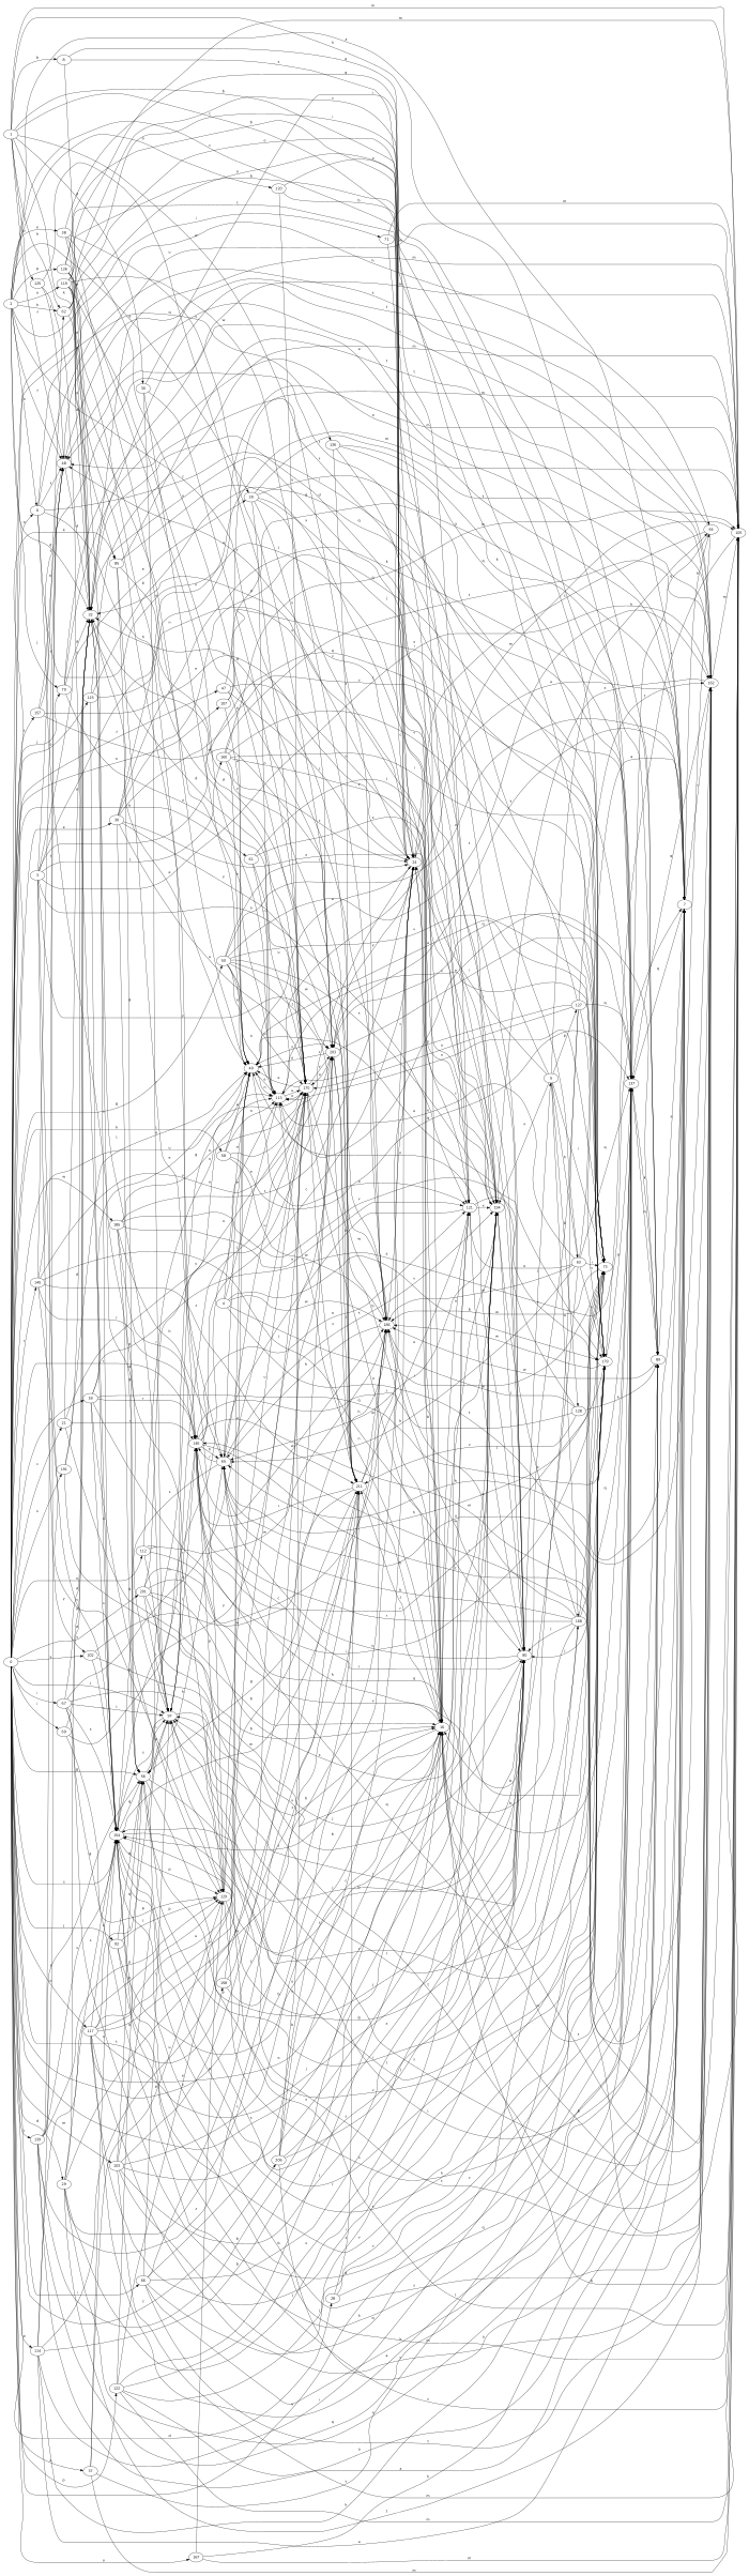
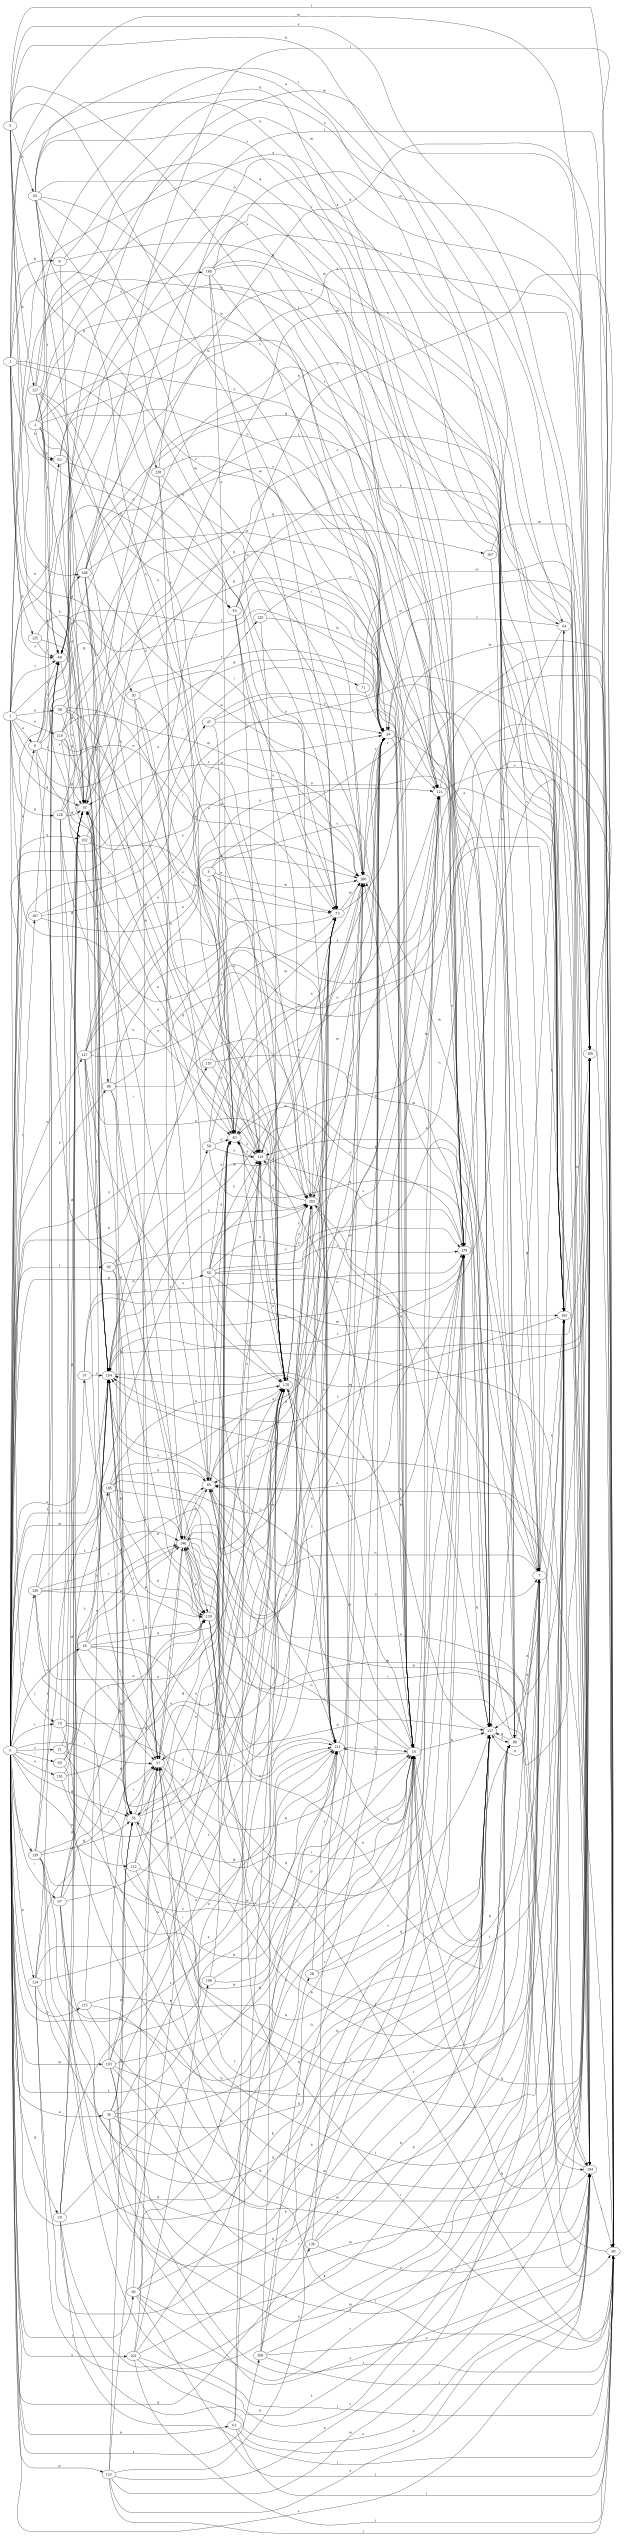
  strict digraph {
    fontname=Nunito
    rankdir=LR
    node [fontname=Nunito]
    edge [fontname=Nunito]
    0
    6
    18
    21
    28
    29
    36
    37
    47
    50
    56
    58
    61
    66
    67
    69
    71
    79
    85
    92
    97
    103
    107
    112
    114
    115
    117
    122
    136
    139
    145
    146
    154
    157
    158
    167
    168
    185
    191
    194
    201
    202
    206
    211
    48
    162
    73
    64
    80
    129
    170
    7
    137
    40
    16
    32
    203
    179
    24
    89
    105
    121
    186
    113
    65
    1
    8
    30
    62
    125
    2
    38
    39
    119
    120
    126
    3
    160
    4
    5
    63
    127
    128
    0 -> 6 [label=a]
    0 -> 18 [label=c]
    0 -> 21 [label=c]
    0 -> 28 [label=d]
    0 -> 29 [label=d]
    0 -> 36 [label=e]
    0 -> 37 [label=e]
    0 -> 47 [label=f]
    0 -> 50 [label=g]
    0 -> 56 [label=g]
    0 -> 58 [label=h]
    0 -> 61 [label=h]
    0 -> 66 [label=i]
    0 -> 67 [label=i]
    0 -> 69 [label=i]
    0 -> 71 [label=i]
    0 -> 79 [label=j]
    0 -> 85 [label=k]
    0 -> 92 [label=l]
    0 -> 97 [label=l]
    0 -> 103 [label=m]
    0 -> 107 [label=n]
    0 -> 112 [label=n]
    0 -> 114 [label=o]
    0 -> 115 [label=o]
    0 -> 117 [label=o]
    0 -> 122 [label=p]
    0 -> 136 [label=q]
    0 -> 139 [label=r]
    0 -> 145 [label=r]
    0 -> 146 [label=r]
    0 -> 154 [label=s]
    0 -> 157 [label=t]
    0 -> 158 [label=t]
    0 -> 167 [label=u]
    0 -> 168 [label=u]
    0 -> 185 [label=w]
    0 -> 191 [label=x]
    0 -> 194 [label=x]
    0 -> 201 [label=y]
    0 -> 202 [label=y]
    0 -> 206 [label=z]
    0 -> 211 [label=z]
    6 -> 48 [label=f]
    6 -> 162 [label=t]
    6 -> 73 [label=i]
    6 -> 64 [label=h]
    6 -> 80 [label=j]
    6 -> 129 [label=p]
    6 -> 170 [label=u]
    18 -> 146 [label=r]
    18 -> 154 [label=s]
    18 -> 73 [label=i]
    18 -> 129 [label=p]
    18 -> 7 [label=a]
    18 -> 137 [label=q]
    18 -> 40 [label=e]
    21 -> 146 [label=r]
    21 -> 16 [label=b]
    21 -> 32 [label=d]
    21 -> 203 [label=y]
    28 -> 211 [label=z]
    28 -> 137 [label=q]
    28 -> 179 [label=v]
    29 -> 154 [label=s]
    29 -> 211 [label=z]
    29 -> 162 [label=t]
    29 -> 80 [label=j]
    29 -> 7 [label=a]
    29 -> 32 [label=d]
    29 -> 24 [label=c]
    36 -> 56 [label=g]
    36 -> 194 [label=x]
    36 -> 170 [label=u]
    36 -> 137 [label=q]
    36 -> 203 [label=y]
    36 -> 179 [label=v]
    36 -> 89 [label=k]
    36 -> 105 [label=m]
    37 -> 154 [label=s]
    37 -> 129 [label=p]
    37 -> 179 [label=v]
    37 -> 105 [label=m]
    47 -> 40 [label=e]
    47 -> 24 [label=c]
    47 -> 105 [label=m]
    47 -> 121 [label=o]
    50 -> 194 [label=x]
    50 -> 211 [label=z]
    50 -> 162 [label=t]
    50 -> 170 [label=u]
    50 -> 7 [label=a]
    50 -> 40 [label=e]
    50 -> 179 [label=v]
    50 -> 24 [label=c]
    50 -> 186 [label=w]
    50 -> 113 [label=n]
    56 -> 97 [label=l]
    56 -> 73 [label=i]
    56 -> 80 [label=j]
    56 -> 179 [label=v]
    56 -> 113 [label=n]
    56 -> 65 [label=h]
    58 -> 137 [label=q]
    58 -> 40 [label=e]
    58 -> 24 [label=c]
    58 -> 186 [label=w]
    58 -> 113 [label=n]
    61 -> 194 [label=x]
    61 -> 80 [label=j]
    61 -> 170 [label=u]
    61 -> 113 [label=n]
    66 -> 97 [label=l]
    66 -> 211 [label=z]
    66 -> 162 [label=t]
    66 -> 80 [label=j]
    66 -> 16 [label=b]
    66 -> 179 [label=v]
    66 -> 89 [label=k]
    67 -> 97 [label=l]
    67 -> 154 [label=s]
    67 -> 80 [label=j]
    67 -> 170 [label=u]
    67 -> 137 [label=q]
    67 -> 32 [label=d]
    67 -> 89 [label=k]
    69 -> 129 [label=p]
    69 -> 32 [label=d]
    69 -> 113 [label=n]
    71 -> 24 [label=c]
    71 -> 105 [label=m]
    79 -> 170 [label=u]
    79 -> 7 [label=a]
    79 -> 32 [label=d]
    79 -> 105 [label=m]
    85 -> 56 [label=g]
    85 -> 146 [label=r]
    85 -> 194 [label=x]
    85 -> 211 [label=z]
    85 -> 162 [label=t]
    92 -> 56 [label=g]
    92 -> 129 [label=p]
    92 -> 179 [label=v]
    92 -> 121 [label=o]
    97 -> 146 [label=r]
    97 -> 154 [label=s]
    97 -> 162 [label=t]
    97 -> 16 [label=b]
    97 -> 32 [label=d]
    103 -> 56 [label=g]
    103 -> 97 [label=l]
    103 -> 194 [label=x]
    103 -> 80 [label=j]
    103 -> 137 [label=q]
    103 -> 16 [label=b]
    103 -> 203 [label=y]
    103 -> 105 [label=m]
    107 -> 73 [label=i]
    107 -> 7 [label=a]
    107 -> 40 [label=e]
    112 -> 97 [label=l]
    112 -> 137 [label=q]
    112 -> 186 [label=w]
    112 -> 113 [label=n]
    114 -> 48 [label=f]
    114 -> 73 [label=i]
    114 -> 129 [label=p]
    114 -> 170 [label=u]
    114 -> 7 [label=a]
    114 -> 16 [label=b]
    114 -> 89 [label=k]
    115 -> 154 [label=s]
    115 -> 194 [label=x]
    115 -> 137 [label=q]
    115 -> 105 [label=m]
    117 -> 97 [label=l]
    117 -> 154 [label=s]
    117 -> 162 [label=t]
    117 -> 73 [label=i]
    117 -> 80 [label=j]
    117 -> 170 [label=u]
    117 -> 7 [label=a]
    117 -> 203 [label=y]
    117 -> 121 [label=o]
    117 -> 186 [label=w]
    122 -> 56 [label=g]
    122 -> 194 [label=x]
    122 -> 80 [label=j]
    122 -> 7 [label=a]
    122 -> 40 [label=e]
    122 -> 16 [label=b]
    122 -> 105 [label=m]
    136 -> 194 [label=x]
    136 -> 211 [label=z]
    136 -> 137 [label=q]
    136 -> 89 [label=k]
    139 -> 56 [label=g]
    139 -> 154 [label=s]
    139 -> 211 [label=z]
    139 -> 48 [label=f]
    139 -> 129 [label=p]
    139 -> 7 [label=a]
    139 -> 137 [label=q]
    139 -> 16 [label=b]
    145 -> 146 [label=r]
    145 -> 211 [label=z]
    145 -> 48 [label=f]
    145 -> 80 [label=j]
    145 -> 129 [label=p]
    145 -> 170 [label=u]
    145 -> 203 [label=y]
    146 -> 97 [label=l]
    146 -> 162 [label=t]
    146 -> 129 [label=p]
    146 -> 137 [label=q]
    146 -> 24 [label=c]
    146 -> 105 [label=m]
    146 -> 121 [label=o]
    146 -> 186 [label=w]
    146 -> 65 [label=h]
    154 -> 56 [label=g]
    154 -> 129 [label=p]
    154 -> 203 [label=y]
    154 -> 179 [label=v]
    154 -> 105 [label=m]
    154 -> 186 [label=w]
    157 -> 48 [label=f]
    157 -> 7 [label=a]
    157 -> 24 [label=c]
    157 -> 186 [label=w]
    158 -> 211 [label=z]
    158 -> 40 [label=e]
    158 -> 16 [label=b]
-   167 -> 129 [label=p]
    167 -> 89 [label=k]
    167 -> 105 [label=m]
    168 -> 146 [label=r]
    168 -> 154 [label=s]
    168 -> 194 [label=x]
    168 -> 80 [label=j]
    168 -> 137 [label=q]
    168 -> 16 [label=b]
    168 -> 179 [label=v]
    168 -> 186 [label=w]
    168 -> 65 [label=h]
    185 -> 56 [label=g]
    185 -> 146 [label=r]
    185 -> 170 [label=u]
    185 -> 179 [label=v]
    185 -> 24 [label=c]
    185 -> 121 [label=o]
    185 -> 65 [label=h]
    191 -> 40 [label=e]
    191 -> 16 [label=b]
    191 -> 32 [label=d]
    194 -> 80 [label=j]
    194 -> 16 [label=b]
    194 -> 24 [label=c]
    194 -> 65 [label=h]
    201 -> 97 [label=l]
    201 -> 194 [label=x]
    201 -> 162 [label=t]
    201 -> 80 [label=j]
    201 -> 170 [label=u]
    201 -> 179 [label=v]
    201 -> 24 [label=c]
    202 -> 154 [label=s]
    202 -> 194 [label=x]
    202 -> 186 [label=w]
    206 -> 194 [label=x]
    206 -> 80 [label=j]
    206 -> 170 [label=u]
    206 -> 7 [label=a]
    206 -> 16 [label=b]
    206 -> 24 [label=c]
    211 -> 56 [label=g]
    211 -> 146 [label=r]
    211 -> 16 [label=b]
    211 -> 32 [label=d]
    211 -> 121 [label=o]
    211 -> 186 [label=w]
    48 -> 32 [label=d]
    48 -> 105 [label=m]
    162 -> 154 [label=s]
    162 -> 194 [label=x]
    162 -> 48 [label=f]
    162 -> 137 [label=q]
    162 -> 16 [label=b]
    162 -> 105 [label=m]
    73 -> 97 [label=l]
    73 -> 146 [label=r]
    73 -> 154 [label=s]
    73 -> 80 [label=j]
    73 -> 186 [label=w]
    73 -> 113 [label=n]
    64 -> 154 [label=s]
    64 -> 48 [label=f]
    64 -> 137 [label=q]
    64 -> 24 [label=c]
    80 -> 146 [label=r]
    80 -> 154 [label=s]
    80 -> 32 [label=d]
    80 -> 186 [label=w]
    80 -> 113 [label=n]
    80 -> 65 [label=h]
    129 -> 211 [label=z]
    129 -> 80 [label=j]
    129 -> 170 [label=u]
    129 -> 89 [label=k]
    170 -> 97 [label=l]
    170 -> 211 [label=z]
    170 -> 40 [label=e]
    170 -> 16 [label=b]
    170 -> 32 [label=d]
    170 -> 203 [label=y]
    170 -> 113 [label=n]
    7 -> 97 [label=l]
    7 -> 162 [label=t]
    7 -> 64 [label=h]
    7 -> 137 [label=q]
    7 -> 203 [label=y]
    7 -> 65 [label=h]
    137 -> 154 [label=s]
    137 -> 89 [label=k]
    40 -> 56 [label=g]
    40 -> 203 [label=y]
    40 -> 121 [label=o]
    40 -> 113 [label=n]
    16 -> 154 [label=s]
    16 -> 211 [label=z]
    16 -> 162 [label=t]
    16 -> 170 [label=u]
    16 -> 137 [label=q]
    16 -> 121 [label=o]
    16 -> 113 [label=n]
    16 -> 65 [label=h]
    32 -> 154 [label=s]
    32 -> 162 [label=t]
    32 -> 40 [label=e]
    32 -> 105 [label=m]
    203 -> 211 [label=z]
    203 -> 73 [label=i]
    203 -> 170 [label=u]
    203 -> 137 [label=q]
    203 -> 40 [label=e]
    203 -> 186 [label=w]
    179 -> 97 [label=l]
    179 -> 137 [label=q]
    179 -> 40 [label=e]
    179 -> 186 [label=w]
    179 -> 65 [label=h]
    24 -> 48 [label=f]
    24 -> 7 [label=a]
    24 -> 40 [label=e]
    24 -> 16 [label=b]
    24 -> 32 [label=d]
    24 -> 203 [label=y]
    89 -> 7 [label=a]
    89 -> 137 [label=q]
    89 -> 40 [label=e]
    89 -> 186 [label=w]
    105 -> 97 [label=l]
    105 -> 146 [label=r]
    105 -> 154 [label=s]
    105 -> 16 [label=b]
    105 -> 179 [label=v]
    121 -> 194 [label=x]
    121 -> 80 [label=j]
    121 -> 179 [label=v]
    121 -> 65 [label=h]
    186 -> 32 [label=d]
    186 -> 24 [label=c]
    186 -> 65 [label=h]
    113 -> 170 [label=u]
    113 -> 40 [label=e]
    113 -> 179 [label=v]
    113 -> 105 [label=m]
    65 -> 146 [label=r]
    65 -> 154 [label=s]
    65 -> 194 [label=x]
    65 -> 170 [label=u]
    65 -> 7 [label=a]
    65 -> 40 [label=e]
    1 -> 85 [label=k]
    1 -> 48 [label=f]
    1 -> 16 [label=b]
    1 -> 24 [label=c]
    1 -> 89 [label=k]
    1 -> 105 [label=m]
    1 -> 186 [label=w]
    1 -> 8 [label=b]
    1 -> 30 [label=d]
    1 -> 62 [label=h]
    1 -> 125 [label=p]
    8 -> 194 [label=x]
    8 -> 137 [label=q]
    8 -> 32 [label=d]
    30 -> 97 [label=l]
    30 -> 73 [label=i]
    30 -> 170 [label=u]
    30 -> 40 [label=e]
    62 -> 73 [label=i]
    62 -> 32 [label=d]
    62 -> 179 [label=v]
    62 -> 121 [label=o]
    125 -> 154 [label=s]
    125 -> 48 [label=f]
    125 -> 170 [label=u]
    2 -> 6 [label=a]
    2 -> 79 [label=j]
    2 -> 211 [label=z]
    2 -> 48 [label=f]
    2 -> 7 [label=a]
    2 -> 32 [label=d]
    2 -> 24 [label=c]
    2 -> 121 [label=o]
    2 -> 62 [label=h]
    2 -> 38 [label=e]
    2 -> 39 [label=e]
    2 -> 119 [label=o]
    2 -> 120 [label=o]
    2 -> 126 [label=p]
    38 -> 170 [label=u]
    38 -> 137 [label=q]
    38 -> 40 [label=e]
    38 -> 32 [label=d]
    38 -> 203 [label=y]
    39 -> 162 [label=t]
    39 -> 73 [label=i]
    39 -> 80 [label=j]
    39 -> 203 [label=y]
    39 -> 24 [label=c]
    39 -> 113 [label=n]
    119 -> 16 [label=b]
    119 -> 32 [label=d]
    119 -> 203 [label=y]
    119 -> 105 [label=m]
    119 -> 186 [label=w]
    119 -> 113 [label=n]
    119 -> 65 [label=h]
    120 -> 170 [label=u]
    120 -> 16 [label=b]
    120 -> 121 [label=o]
    126 -> 97 [label=l]
    126 -> 129 [label=p]
    126 -> 16 [label=b]
    126 -> 32 [label=d]
    126 -> 24 [label=c]
    126 -> 113 [label=n]
    3 -> 154 [label=s]
    3 -> 202 [label=y]
    3 -> 162 [label=t]
    3 -> 137 [label=q]
    3 -> 203 [label=y]
    3 -> 105 [label=m]
    3 -> 121 [label=o]
    3 -> 62 [label=h]
    3 -> 39 [label=e]
    3 -> 160 [label=t]
    160 -> 194 [label=x]
    160 -> 162 [label=t]
    160 -> 73 [label=i]
    160 -> 40 [label=e]
    160 -> 179 [label=v]
    160 -> 24 [label=c]
    160 -> 105 [label=m]
    4 -> 162 [label=t]
    4 -> 73 [label=i]
    4 -> 40 [label=e]
    4 -> 179 [label=v]
    4 -> 186 [label=w]
    4 -> 113 [label=n]
    5 -> 168 [label=u]
    5 -> 194 [label=x]
    5 -> 73 [label=i]
    5 -> 64 [label=h]
-   80 -> 5 [label=j]
+   5 -> 80 [label=j]
    5 -> 32 [label=d]
    5 -> 24 [label=c]
    5 -> 63 [label=h]
    5 -> 127 [label=p]
    5 -> 128 [label=p]
    63 -> 48 [label=f]
    63 -> 73 [label=i]
    63 -> 7 [label=a]
    63 -> 137 [label=q]
    63 -> 16 [label=b]
    63 -> 179 [label=v]
    63 -> 121 [label=o]
    63 -> 186 [label=w]
    63 -> 113 [label=n]
    63 -> 65 [label=h]
    127 -> 56 [label=g]
    127 -> 97 [label=l]
    127 -> 48 [label=f]
    127 -> 162 [label=t]
    127 -> 170 [label=u]
    127 -> 137 [label=q]
    127 -> 179 [label=v]
    127 -> 113 [label=n]
    128 -> 146 [label=r]
    128 -> 211 [label=z]
    128 -> 40 [label=e]
    128 -> 89 [label=k]
    128 -> 186 [label=w]
  }
